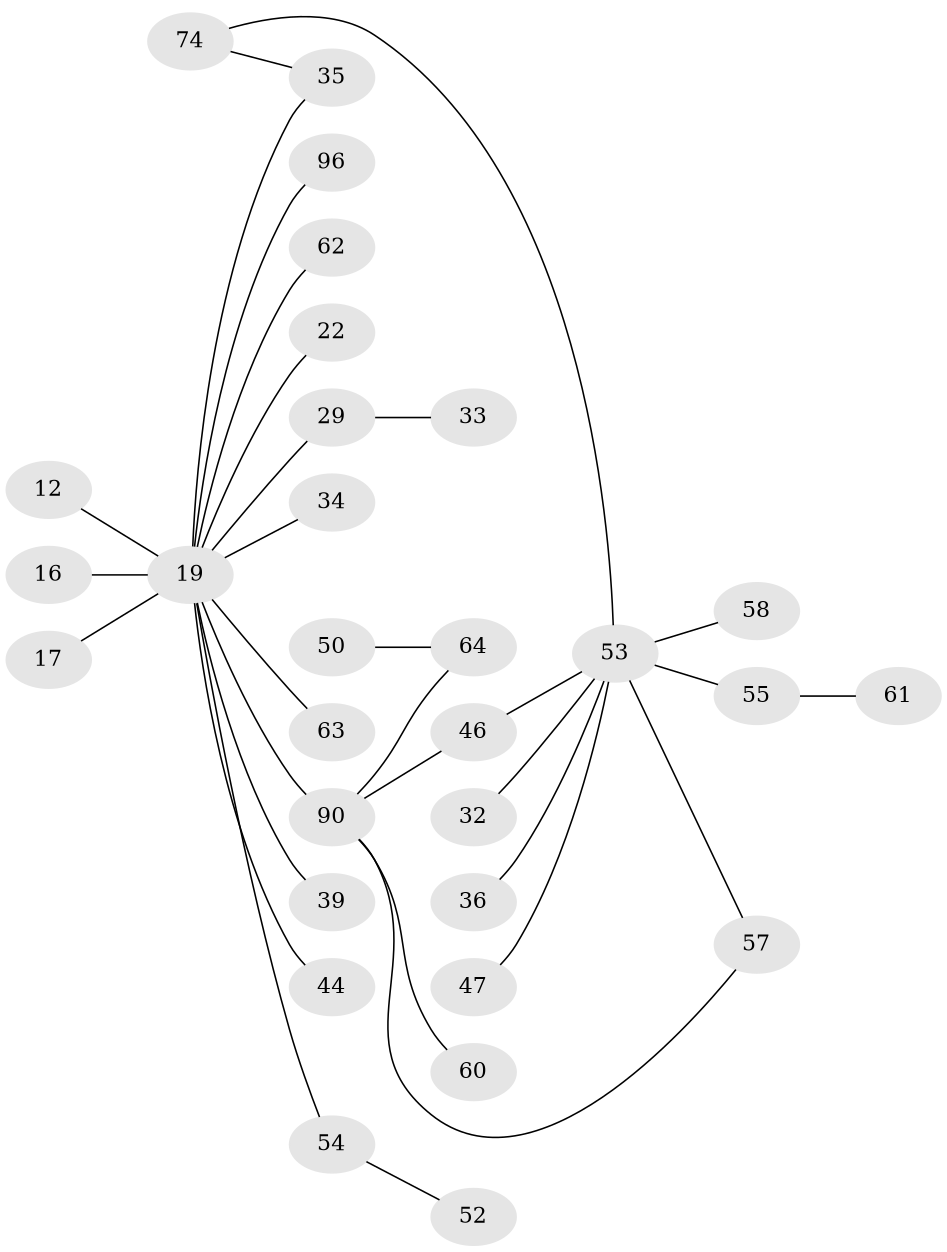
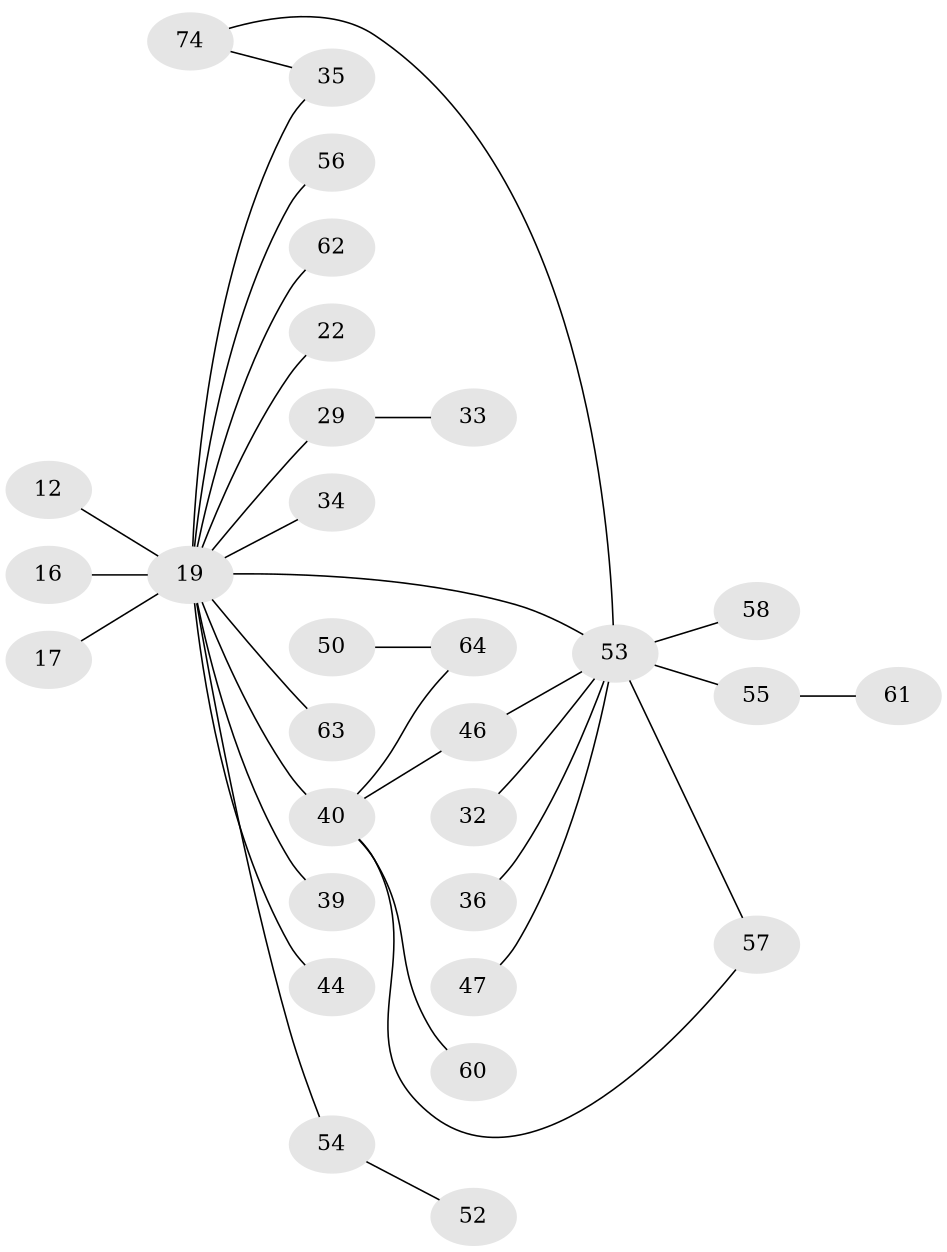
  graph {
    rankdir=LR
    node [color=gray90 style=filled]
    19 [super="+13+1+4"]
    22
    29
    34
    35 [super="+3+11"]
    39
-   40 [super="+5+23+28" label=90]
+   40 [super="+5+23+28"]
    44
    53 [super="+49+26+21+14+25"]
    54
-   56 [label=96]
+   56
    62 [super="+45"]
    63
    12
    16
    17
    33
    46 [super="+18"]
    57 [super="+48"]
    60
    64 [super="+38"]
    55
    58 [super="+20"]
    52 [super="+41"]
    n25 [label=74]
    32
    36
    47
    50
    61
    19 -- 22
    19 -- 29
    19 -- 34
    19 -- 35 [weight=2]
    19 -- 39
    19 -- 40 [weight=5]
    19 -- 44
+   19 -- 53 [weight=5]
    19 -- 54
    19 -- 56
    19 -- 62
    19 -- 63
    29 -- 33
    40 -- 46
    40 -- 57
    40 -- 60
    40 -- 64 [weight=2]
    53 -- 57
    53 -- 55
    53 -- 58
    54 -- 52
    12 -- 19
    16 -- 19
    17 -- 19
    46 -- 53
    55 -- 61
    n25 -- 35
    n25 -- 53
    32 -- 53
    36 -- 53
    47 -- 53 [weight=2]
    50 -- 64
  }
